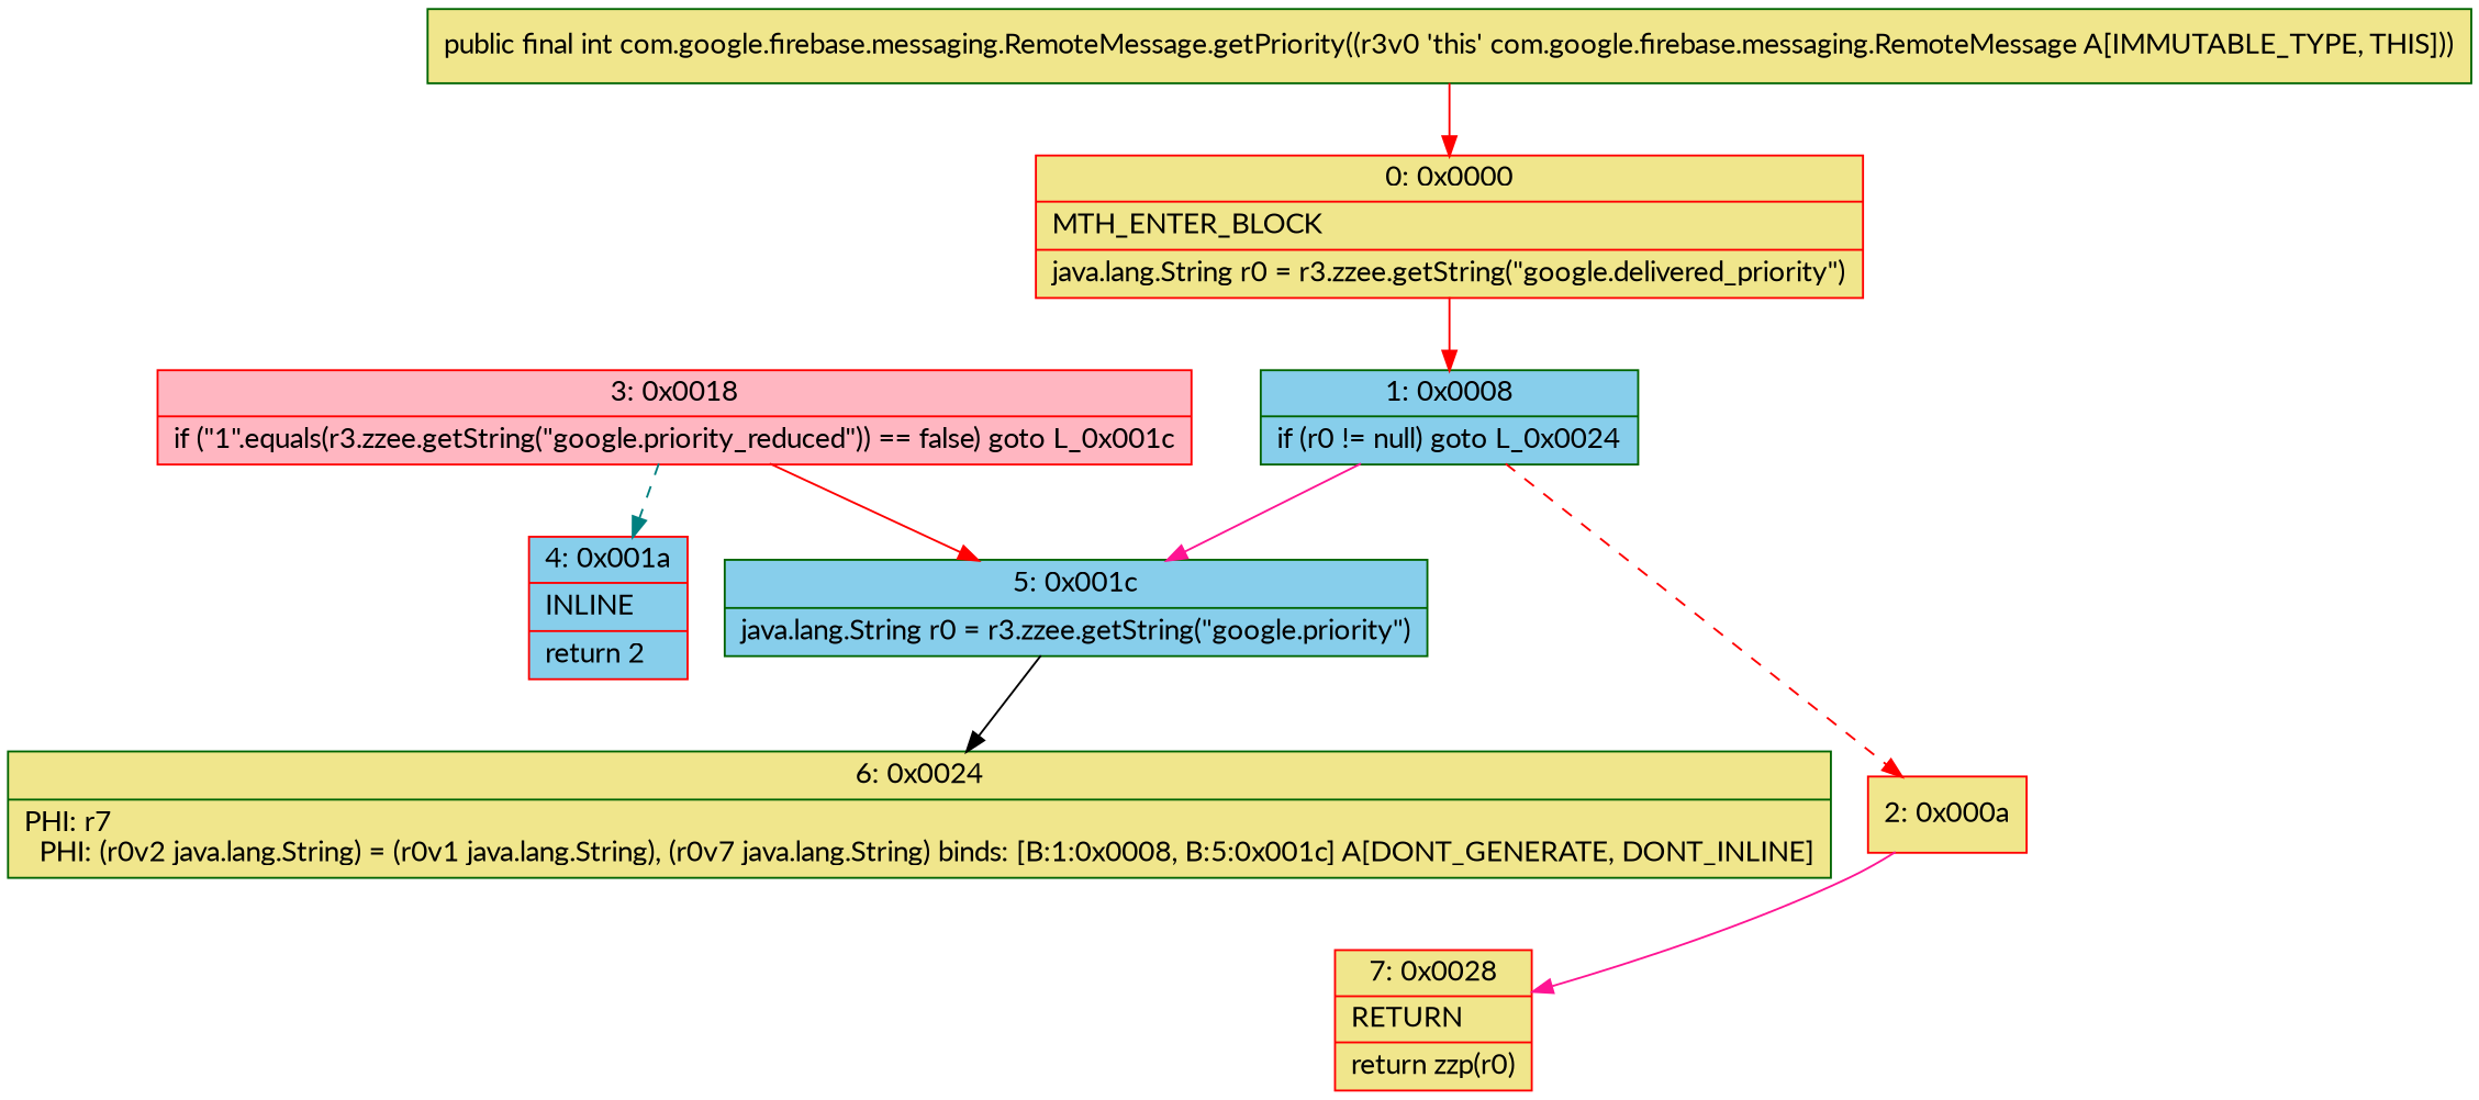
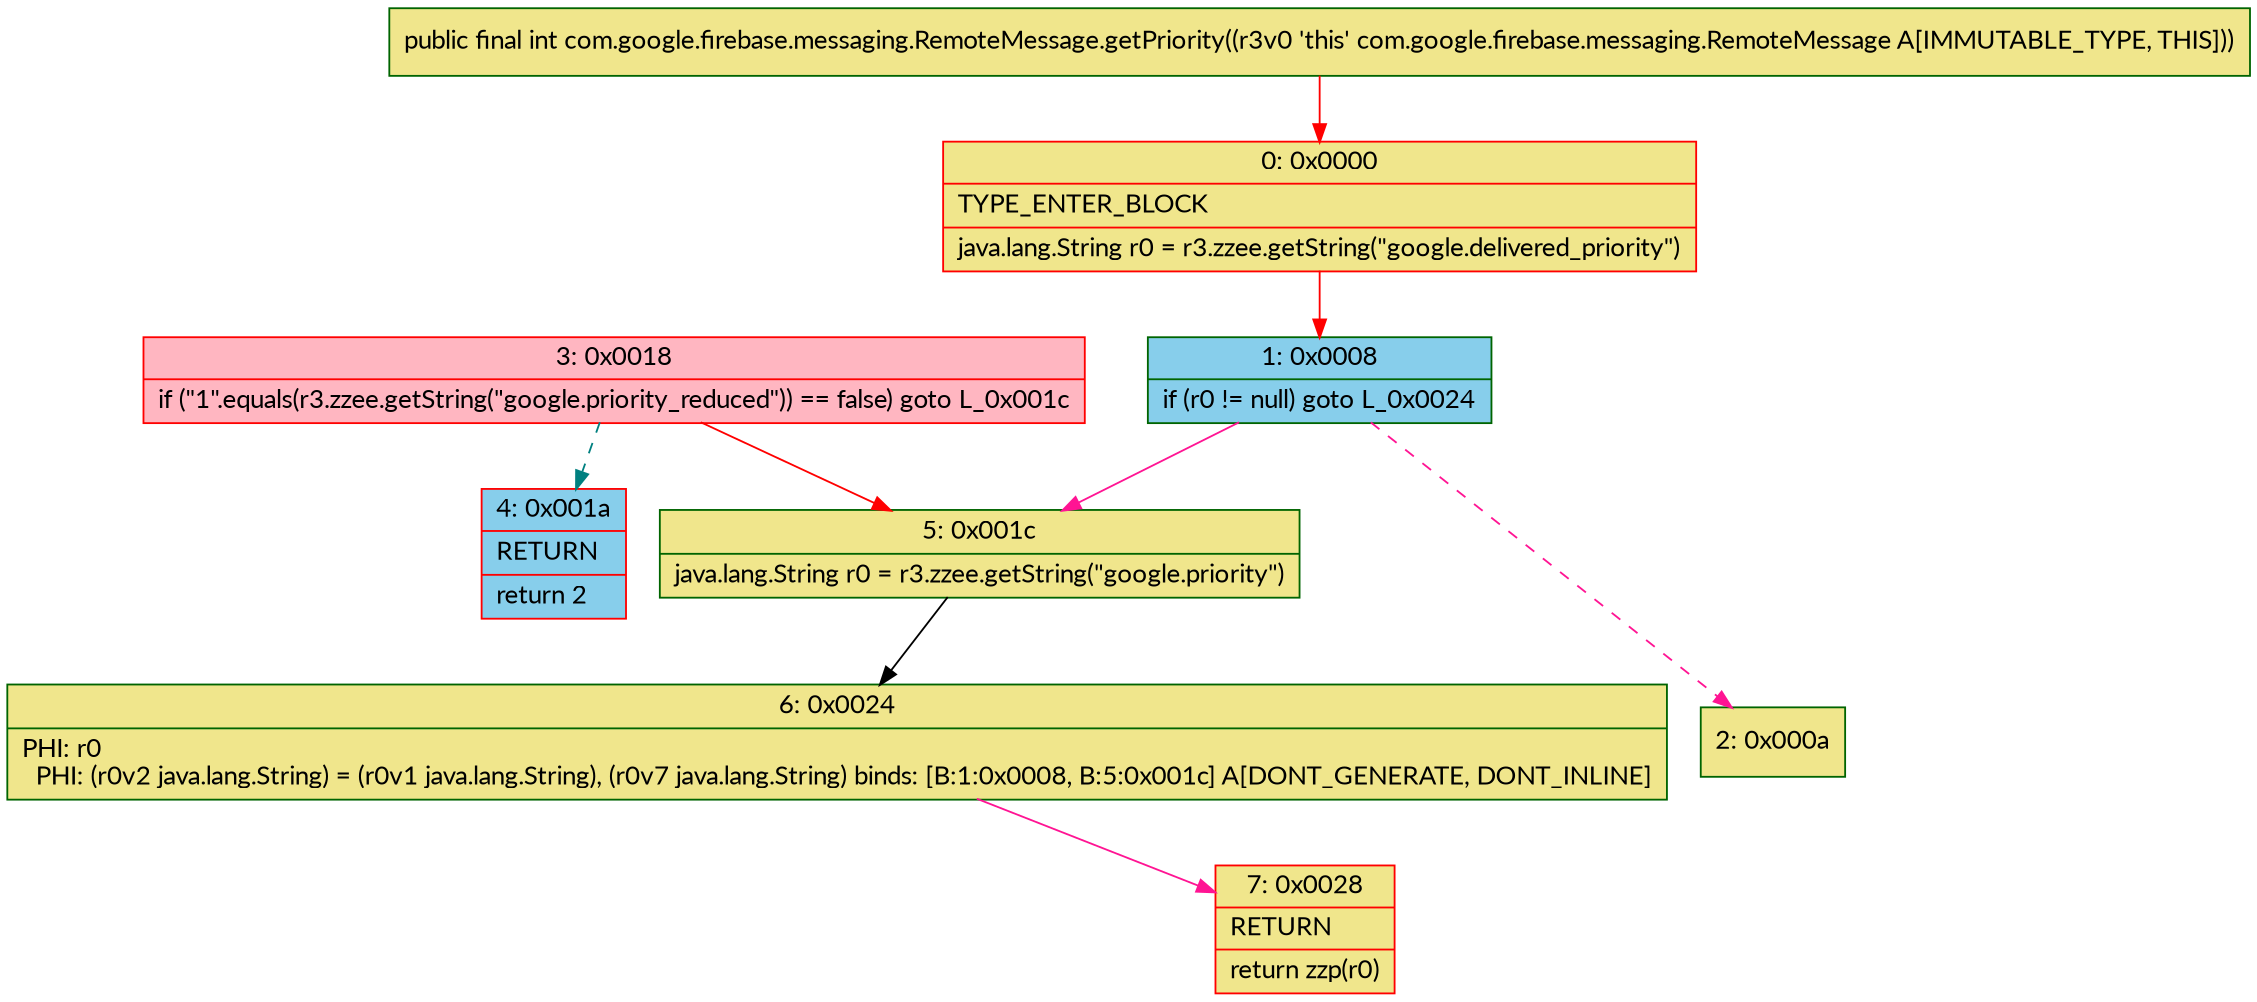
  digraph {
    fontname=Lato
    node [color=darkgreen fillcolor=khaki fontname=Lato shape=record style=filled]
    edge [color=red fontname=Lato]
-   n1 [color=red label="{0\:\ 0x0000|MTH_ENTER_BLOCK\l|java.lang.String r0 = r3.zzee.getString(\"google.delivered_priority\")\l}"]
+   n1 [color=red label="{0\:\ 0x0000|TYPE_ENTER_BLOCK\l|java.lang.String r0 = r3.zzee.getString(\"google.delivered_priority\")\l}"]
    n2 [fillcolor=skyblue label="{1\:\ 0x0008|if (r0 != null) goto L_0x0024\l}"]
-   n3 [color=red label="{2\:\ 0x000a}"]
-   n4 [fillcolor=skyblue label="{5\:\ 0x001c|java.lang.String r0 = r3.zzee.getString(\"google.priority\")\l}"]
-   n5 [label="{6\:\ 0x0024|PHI: r7 \l  PHI: (r0v2 java.lang.String) = (r0v1 java.lang.String), (r0v7 java.lang.String) binds: [B:1:0x0008, B:5:0x001c] A[DONT_GENERATE, DONT_INLINE]\l}"]
+   n3 [label="{2\:\ 0x000a}"]
+   n4 [label="{5\:\ 0x001c|java.lang.String r0 = r3.zzee.getString(\"google.priority\")\l}"]
+   n5 [label="{6\:\ 0x0024|PHI: r0 \l  PHI: (r0v2 java.lang.String) = (r0v1 java.lang.String), (r0v7 java.lang.String) binds: [B:1:0x0008, B:5:0x001c] A[DONT_GENERATE, DONT_INLINE]\l}"]
    n6 [color=red label="{7\:\ 0x0028|RETURN\l|return zzp(r0)\l}"]
    n7 [color=red fillcolor=lightpink label="{3\:\ 0x0018|if (\"1\".equals(r3.zzee.getString(\"google.priority_reduced\")) == false) goto L_0x001c\l}"]
-   n8 [color=red fillcolor=skyblue label="{4\:\ 0x001a|INLINE\l|return 2\l}"]
+   n8 [color=red fillcolor=skyblue label="{4\:\ 0x001a|RETURN\l|return 2\l}"]
    n9 [label="{public final int com.google.firebase.messaging.RemoteMessage.getPriority((r3v0 'this' com.google.firebase.messaging.RemoteMessage A[IMMUTABLE_TYPE, THIS])) }"]
    n1 -> n2
-   n2 -> n3 [style=dashed]
+   n2 -> n3 [color=deeppink style=dashed]
    n2 -> n4 [color=deeppink]
    n4 -> n5 [color=black]
-   n3 -> n6 [color=deeppink]
+   n5 -> n6 [color=deeppink]
    n7 -> n4
    n7 -> n8 [color=teal style=dashed]
    n9 -> n1
  }
